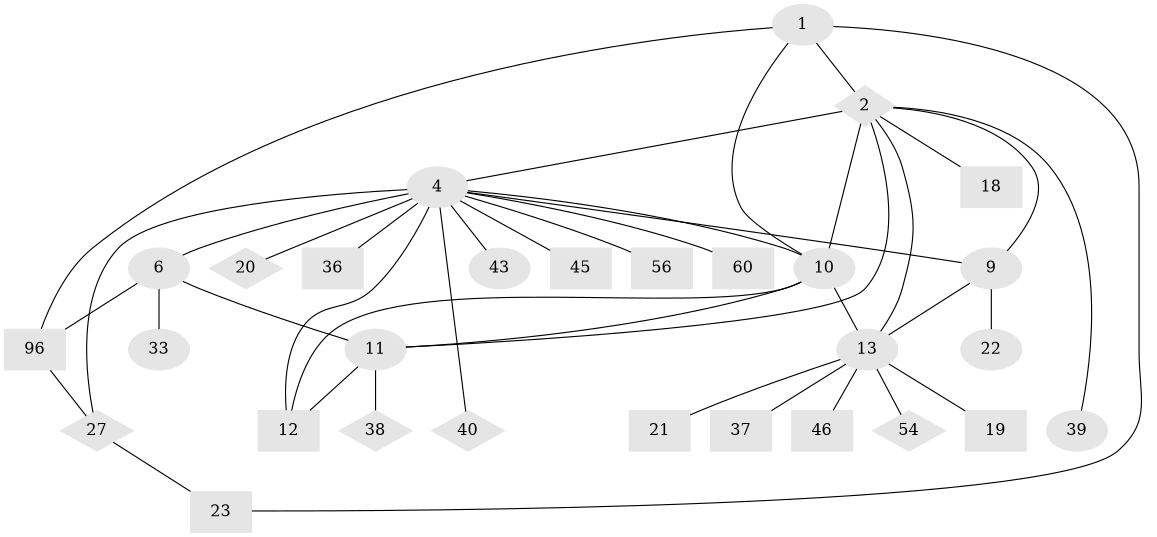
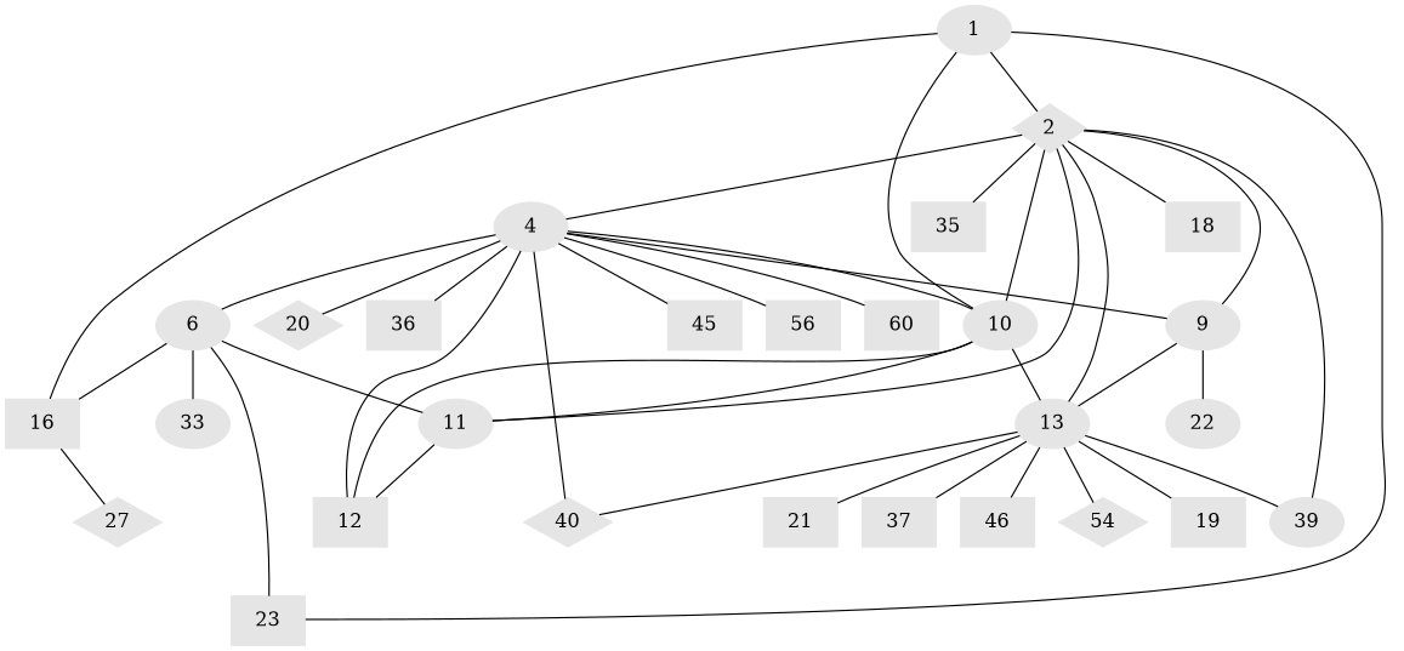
  graph {
    node [color=gray90 shape=box style=filled]
    1 [shape=ellipse super="+58"]
    2 [shape=diamond super="+3"]
    10 [shape=ellipse super="+52+55+34+28+32+41"]
-   16 [label=96]
+   16
    23
    4 [shape=ellipse super="+25+5"]
    9 [shape=ellipse super="+29"]
    11 [shape=ellipse]
    13 [shape=ellipse super="+31+14"]
    18 [super="+42"]
+   35
    39 [shape=ellipse]
    6 [shape=ellipse]
    33 [shape=ellipse super="+57"]
    12
    27 [shape=diamond]
    20 [shape=diamond]
    36
-   43 [shape=ellipse]
    45 [super="+47"]
    56
    60
    40 [shape=diamond]
    22 [shape=ellipse]
-   38 [shape=diamond]
    19
    21
    37
    46 [super="+59"]
    54 [shape=diamond]
    1 -- 2 [weight=2]
    1 -- 10 [weight=2]
    1 -- 16
    1 -- 23
    2 -- 10
    2 -- 4
    2 -- 9
    2 -- 11
    2 -- 13
    2 -- 18
+   2 -- 35
    2 -- 39
    10 -- 11
    10 -- 13
    10 -- 12
    16 -- 27
    4 -- 10
    4 -- 9
    4 -- 6 [weight=2]
    4 -- 12
-   4 -- 27
    4 -- 20
    4 -- 36
-   4 -- 43
    4 -- 45
    4 -- 56
    4 -- 60
    4 -- 40 [weight=2]
    9 -- 13
    9 -- 22
    11 -- 12
-   11 -- 38
+   13 -- 39
+   13 -- 40
    13 -- 19
    13 -- 21
    13 -- 37
    13 -- 46
    13 -- 54
    6 -- 16
-   27 -- 23
+   6 -- 23
    6 -- 11
    6 -- 33
  }
